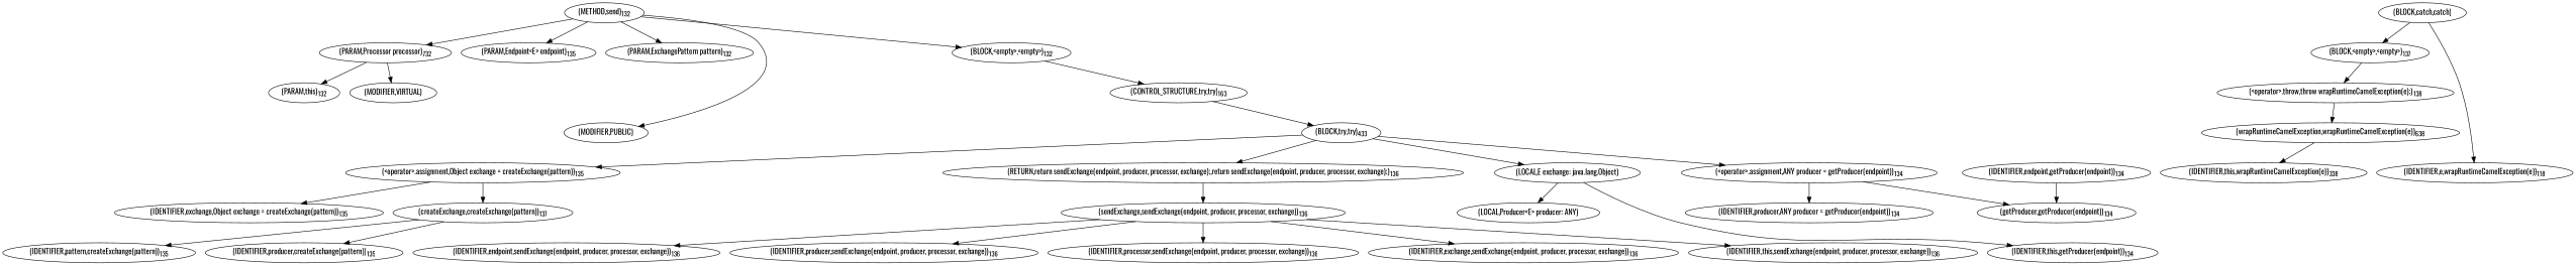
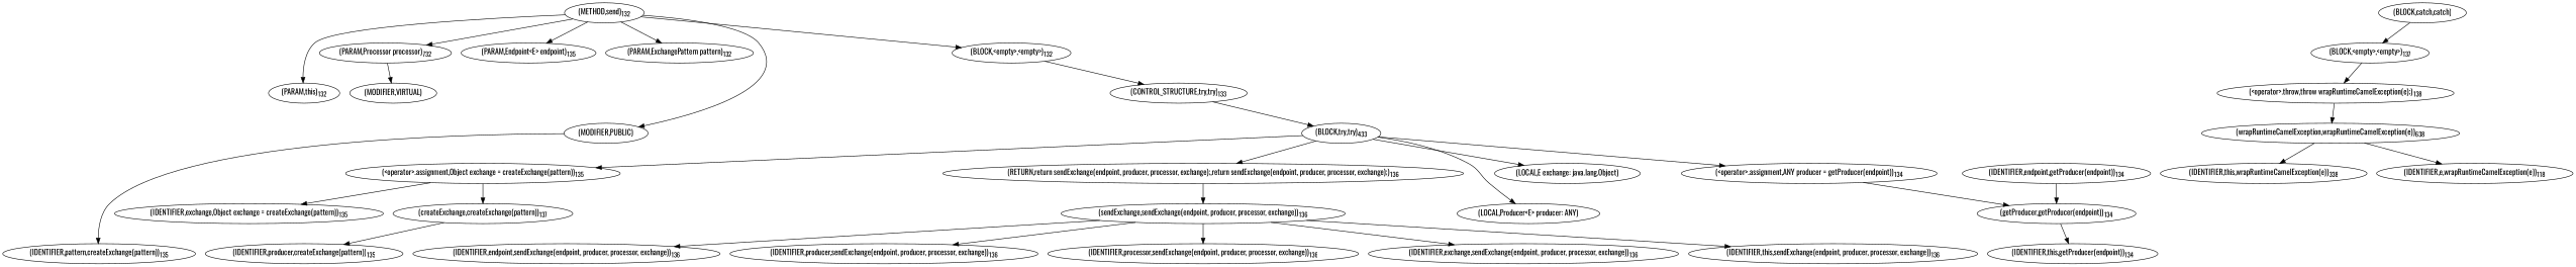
  digraph {
    fontname=Oswald
    node [fontname=Oswald]
    edge [fontname=Oswald]
    n1 [label=<(METHOD,send)<SUB>132</SUB>>]
    n2 [label=<(PARAM,this)<SUB>132</SUB>>]
    n3 [label=<(PARAM,Endpoint&lt;E&gt; endpoint)<SUB>135</SUB>>]
    n4 [label=<(PARAM,ExchangePattern pattern)<SUB>132</SUB>>]
    n5 [label=<(PARAM,Processor processor)<SUB>732</SUB>>]
    n6 [label=<(BLOCK,&lt;empty&gt;,&lt;empty&gt;)<SUB>132</SUB>>]
    n7 [label=<(MODIFIER,PUBLIC)>]
    n8 [label=<(MODIFIER,VIRTUAL)>]
-   n9 [label=<(CONTROL_STRUCTURE,try,try)<SUB>163</SUB>>]
+   n9 [label=<(CONTROL_STRUCTURE,try,try)<SUB>133</SUB>>]
    n10 [label=<(BLOCK,try,try)<SUB>433</SUB>>]
    n11 [label=<(LOCAL,Producer&lt;E&gt; producer: ANY)>]
    n12 [label=<(&lt;operator&gt;.assignment,ANY producer = getProducer(endpoint))<SUB>134</SUB>>]
    n13 [label=<(LOCAL,E exchange: java.lang.Object)>]
    n14 [label=<(&lt;operator&gt;.assignment,Object exchange = createExchange(pattern))<SUB>135</SUB>>]
    n15 [label=<(RETURN,return sendExchange(endpoint, producer, processor, exchange);,return sendExchange(endpoint, producer, processor, exchange);)<SUB>136</SUB>>]
    n16 [label=<(BLOCK,catch,catch)>]
    n17 [label=<(BLOCK,&lt;empty&gt;,&lt;empty&gt;)<SUB>137</SUB>>]
-   n18 [label=<(IDENTIFIER,producer,ANY producer = getProducer(endpoint))<SUB>134</SUB>>]
    n19 [label=<(getProducer,getProducer(endpoint))<SUB>134</SUB>>]
    n20 [label=<(IDENTIFIER,exchange,Object exchange = createExchange(pattern))<SUB>135</SUB>>]
    n21 [label=<(createExchange,createExchange(pattern))<SUB>137</SUB>>]
    n22 [label=<(sendExchange,sendExchange(endpoint, producer, processor, exchange))<SUB>136</SUB>>]
    n23 [label=<(IDENTIFIER,this,getProducer(endpoint))<SUB>134</SUB>>]
    n24 [label=<(IDENTIFIER,endpoint,getProducer(endpoint))<SUB>134</SUB>>]
    n25 [label=<(IDENTIFIER,producer,createExchange(pattern))<SUB>135</SUB>>]
    n26 [label=<(IDENTIFIER,pattern,createExchange(pattern))<SUB>135</SUB>>]
    n27 [label=<(IDENTIFIER,this,sendExchange(endpoint, producer, processor, exchange))<SUB>136</SUB>>]
    n28 [label=<(IDENTIFIER,endpoint,sendExchange(endpoint, producer, processor, exchange))<SUB>136</SUB>>]
    n29 [label=<(IDENTIFIER,producer,sendExchange(endpoint, producer, processor, exchange))<SUB>136</SUB>>]
    n30 [label=<(IDENTIFIER,processor,sendExchange(endpoint, producer, processor, exchange))<SUB>136</SUB>>]
    n31 [label=<(IDENTIFIER,exchange,sendExchange(endpoint, producer, processor, exchange))<SUB>136</SUB>>]
    n32 [label=<(&lt;operator&gt;.throw,throw wrapRuntimeCamelException(e);)<SUB>138</SUB>>]
    n33 [label=<(wrapRuntimeCamelException,wrapRuntimeCamelException(e))<SUB>638</SUB>>]
    n34 [label=<(IDENTIFIER,this,wrapRuntimeCamelException(e))<SUB>338</SUB>>]
    n35 [label=<(IDENTIFIER,e,wrapRuntimeCamelException(e))<SUB>118</SUB>>]
-   n5 -> n2
+   n1 -> n2
    n1 -> n3
    n1 -> n4
    n1 -> n5
    n1 -> n6
    n1 -> n7
    n5 -> n8
    n6 -> n9
    n9 -> n10
-   n13 -> n11
+   n10 -> n11
    n10 -> n12
    n10 -> n13
    n10 -> n14
    n10 -> n15
-   n12 -> n18
    n12 -> n19
    n14 -> n20
    n14 -> n21
    n15 -> n22
    n16 -> n17
    n17 -> n32
-   n13 -> n23
+   n19 -> n23
    n21 -> n25
-   n21 -> n26
+   n7 -> n26
    n22 -> n27
    n22 -> n28
    n22 -> n29
    n22 -> n30
    n22 -> n31
    n24 -> n19
    n32 -> n33
    n33 -> n34
-   n16 -> n35
+   n33 -> n35
  }
